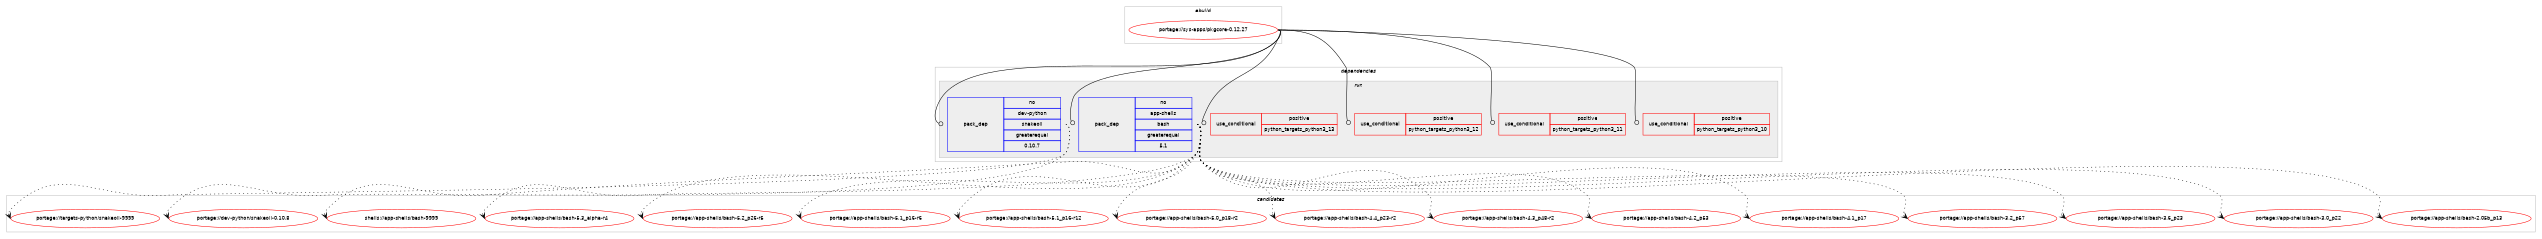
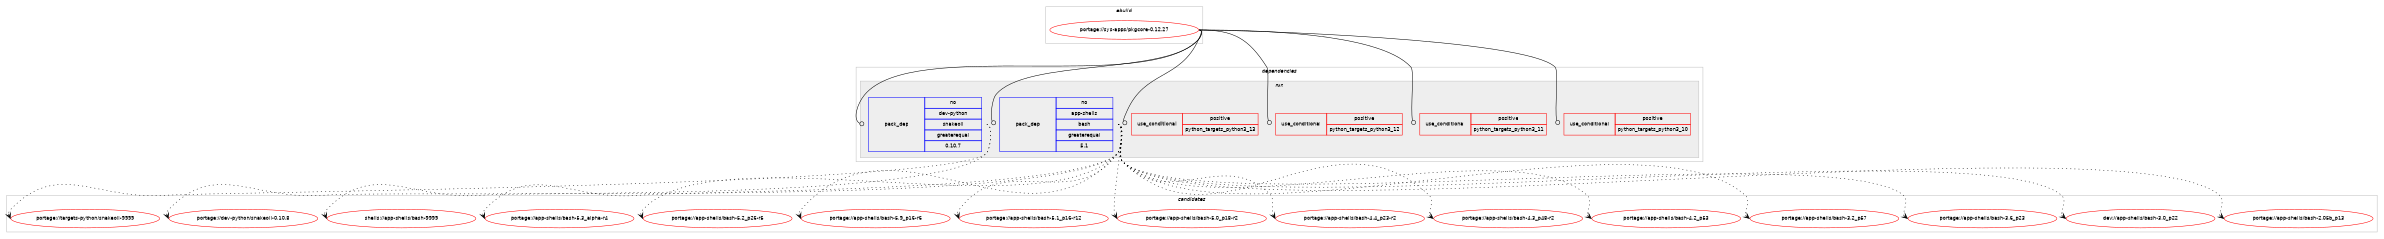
  digraph {
    compound=true
    concentrate=true
    fontname=Helvetica
    fontsize=10
    newrank=true
    rankdir=TB
    ranksep=1.5
    node [color=red fontname=Helvetica fontsize=10]
    edge [arrowhead=vee headport=w style=dotted tailport=e weight=100]
    n1 [label="portage://sys-apps/pkgcore-0.12.27" width=4]
    n2 [label=<<TABLE BORDER="0" CELLBORDER="1" CELLSPACING="0" CELLPADDING="4"><TR><TD ROWSPAN="3" CELLPADDING="10">use_conditional</TD></TR><TR><TD>positive</TD></TR><TR><TD>python_targets_python3_10</TD></TR></TABLE>> shape=none]
    n3 [label=<<TABLE BORDER="0" CELLBORDER="1" CELLSPACING="0" CELLPADDING="4"><TR><TD ROWSPAN="3" CELLPADDING="10">use_conditional</TD></TR><TR><TD>positive</TD></TR><TR><TD>python_targets_python3_11</TD></TR></TABLE>> shape=none]
    n4 [label=<<TABLE BORDER="0" CELLBORDER="1" CELLSPACING="0" CELLPADDING="4"><TR><TD ROWSPAN="3" CELLPADDING="10">use_conditional</TD></TR><TR><TD>positive</TD></TR><TR><TD>python_targets_python3_12</TD></TR></TABLE>> shape=none]
    n5 [label=<<TABLE BORDER="0" CELLBORDER="1" CELLSPACING="0" CELLPADDING="4"><TR><TD ROWSPAN="3" CELLPADDING="10">use_conditional</TD></TR><TR><TD>positive</TD></TR><TR><TD>python_targets_python3_13</TD></TR></TABLE>> shape=none]
    n6 [color=blue label=<<TABLE BORDER="0" CELLBORDER="1" CELLSPACING="0" CELLPADDING="4" WIDTH="220"><TR><TD ROWSPAN="6" CELLPADDING="30">pack_dep</TD></TR><TR><TD WIDTH="110">no</TD></TR><TR><TD>app-shells</TD></TR><TR><TD>bash</TD></TR><TR><TD>greaterequal</TD></TR><TR><TD>5.1</TD></TR></TABLE>> shape=none]
    n7 [color=blue label=<<TABLE BORDER="0" CELLBORDER="1" CELLSPACING="0" CELLPADDING="4" WIDTH="220"><TR><TD ROWSPAN="6" CELLPADDING="30">pack_dep</TD></TR><TR><TD WIDTH="110">no</TD></TR><TR><TD>dev-python</TD></TR><TR><TD>snakeoil</TD></TR><TR><TD>greaterequal</TD></TR><TR><TD>0.10.7</TD></TR></TABLE>> shape=none]
    n8 [label="portage://app-shells/bash-2.05b_p13" width=4]
-   n9 [label="portage://app-shells/bash-3.0_p22" width=4]
+   n9 [label="dev://app-shells/bash-3.0_p22" width=4]
    n10 [label="portage://app-shells/bash-3.6_p23" width=4]
    n11 [label="portage://app-shells/bash-3.2_p57" width=4]
-   n12 [label="portage://app-shells/bash-4.1_p17" width=4]
    n13 [label="portage://app-shells/bash-4.2_p53" width=4]
    n14 [label="portage://app-shells/bash-4.3_p48-r2" width=4]
    n15 [label="portage://app-shells/bash-4.4_p23-r2" width=4]
    n16 [label="portage://app-shells/bash-5.0_p18-r2" width=4]
    n17 [label="portage://app-shells/bash-5.1_p16-r12" width=4]
-   n18 [label="portage://app-shells/bash-5.1_p16-r6" width=4]
+   n18 [label="portage://app-shells/bash-5.9_p16-r6" width=4]
    n19 [label="portage://app-shells/bash-5.2_p26-r5" width=4]
    n20 [label="portage://app-shells/bash-5.3_alpha-r4" width=4]
    n21 [label="shells://app-shells/bash-9999" width=4]
    n22 [label="portage://dev-python/snakeoil-0.10.8" width=4]
    n23 [label="portage://targets-python/snakeoil-9999" width=4]
    subgraph cluster_1 {
      color=gray
      label=<<i>ebuild</i>>
      rank=same
      n1
    }
    subgraph cluster_2 {
      color=gray
      label=<<i>dependencies</i>>
      subgraph cluster_3 {
        color=gray
        fillcolor="#eeeeee"
        label=<<i>compile</i>>
        style=filled
      }
      subgraph cluster_4 {
        color=gray
        fillcolor="#eeeeee"
        label=<<i>compile and run</i>>
        style=filled
      }
      subgraph cluster_5 {
        color=gray
        fillcolor="#eeeeee"
        label=<<i>run</i>>
        style=filled
        subgraph sub_6 {
          color=gray
          fillcolor="#eeeeee"
          label=<<i>run</i>>
          style=filled
          n2
        }
        subgraph sub_7 {
          color=gray
          fillcolor="#eeeeee"
          label=<<i>run</i>>
          style=filled
          n3
        }
        subgraph sub_8 {
          color=gray
          fillcolor="#eeeeee"
          label=<<i>run</i>>
          style=filled
          n4
        }
        subgraph sub_9 {
          color=gray
          fillcolor="#eeeeee"
          label=<<i>run</i>>
          style=filled
          n5
        }
        subgraph sub_10 {
          color=gray
          fillcolor="#eeeeee"
          label=<<i>run</i>>
          style=filled
          n6
        }
        subgraph sub_11 {
          color=gray
          fillcolor="#eeeeee"
          label=<<i>run</i>>
          style=filled
          n7
        }
      }
    }
    subgraph cluster_12 {
      color=gray
      label=<<i>candidates</i>>
      rank=same
      subgraph sub_13 {
        color=black
        label=<<i>candidates</i>>
        nodesep=1
        rank=same
        n8
        n9
        n10
        n11
-       n12
        n13
        n14
        n15
        n16
        n17
        n18
        n19
        n20
        n21
      }
      subgraph sub_14 {
        color=black
        label=<<i>candidates</i>>
        nodesep=1
        rank=same
        n22
        n23
      }
    }
    n1 -> n2 [arrowhead=odot style=solid weight=20]
    n1 -> n3 [arrowhead=odot style=solid weight=20]
    n1 -> n4 [arrowhead=odot style=solid weight=20]
    n1 -> n5 [arrowhead=odot style=solid weight=20]
    n1 -> n6 [arrowhead=odot style=solid weight=20]
    n1 -> n7 [arrowhead=odot style=solid weight=20]
    n6 -> n8
    n6 -> n9
    n6 -> n10
    n6 -> n11
-   n6 -> n12
    n6 -> n13
    n6 -> n14
    n6 -> n15
    n6 -> n16
    n6 -> n17
    n6 -> n18
    n6 -> n19
    n6 -> n20
    n6 -> n21
    n7 -> n22
    n7 -> n23
  }
